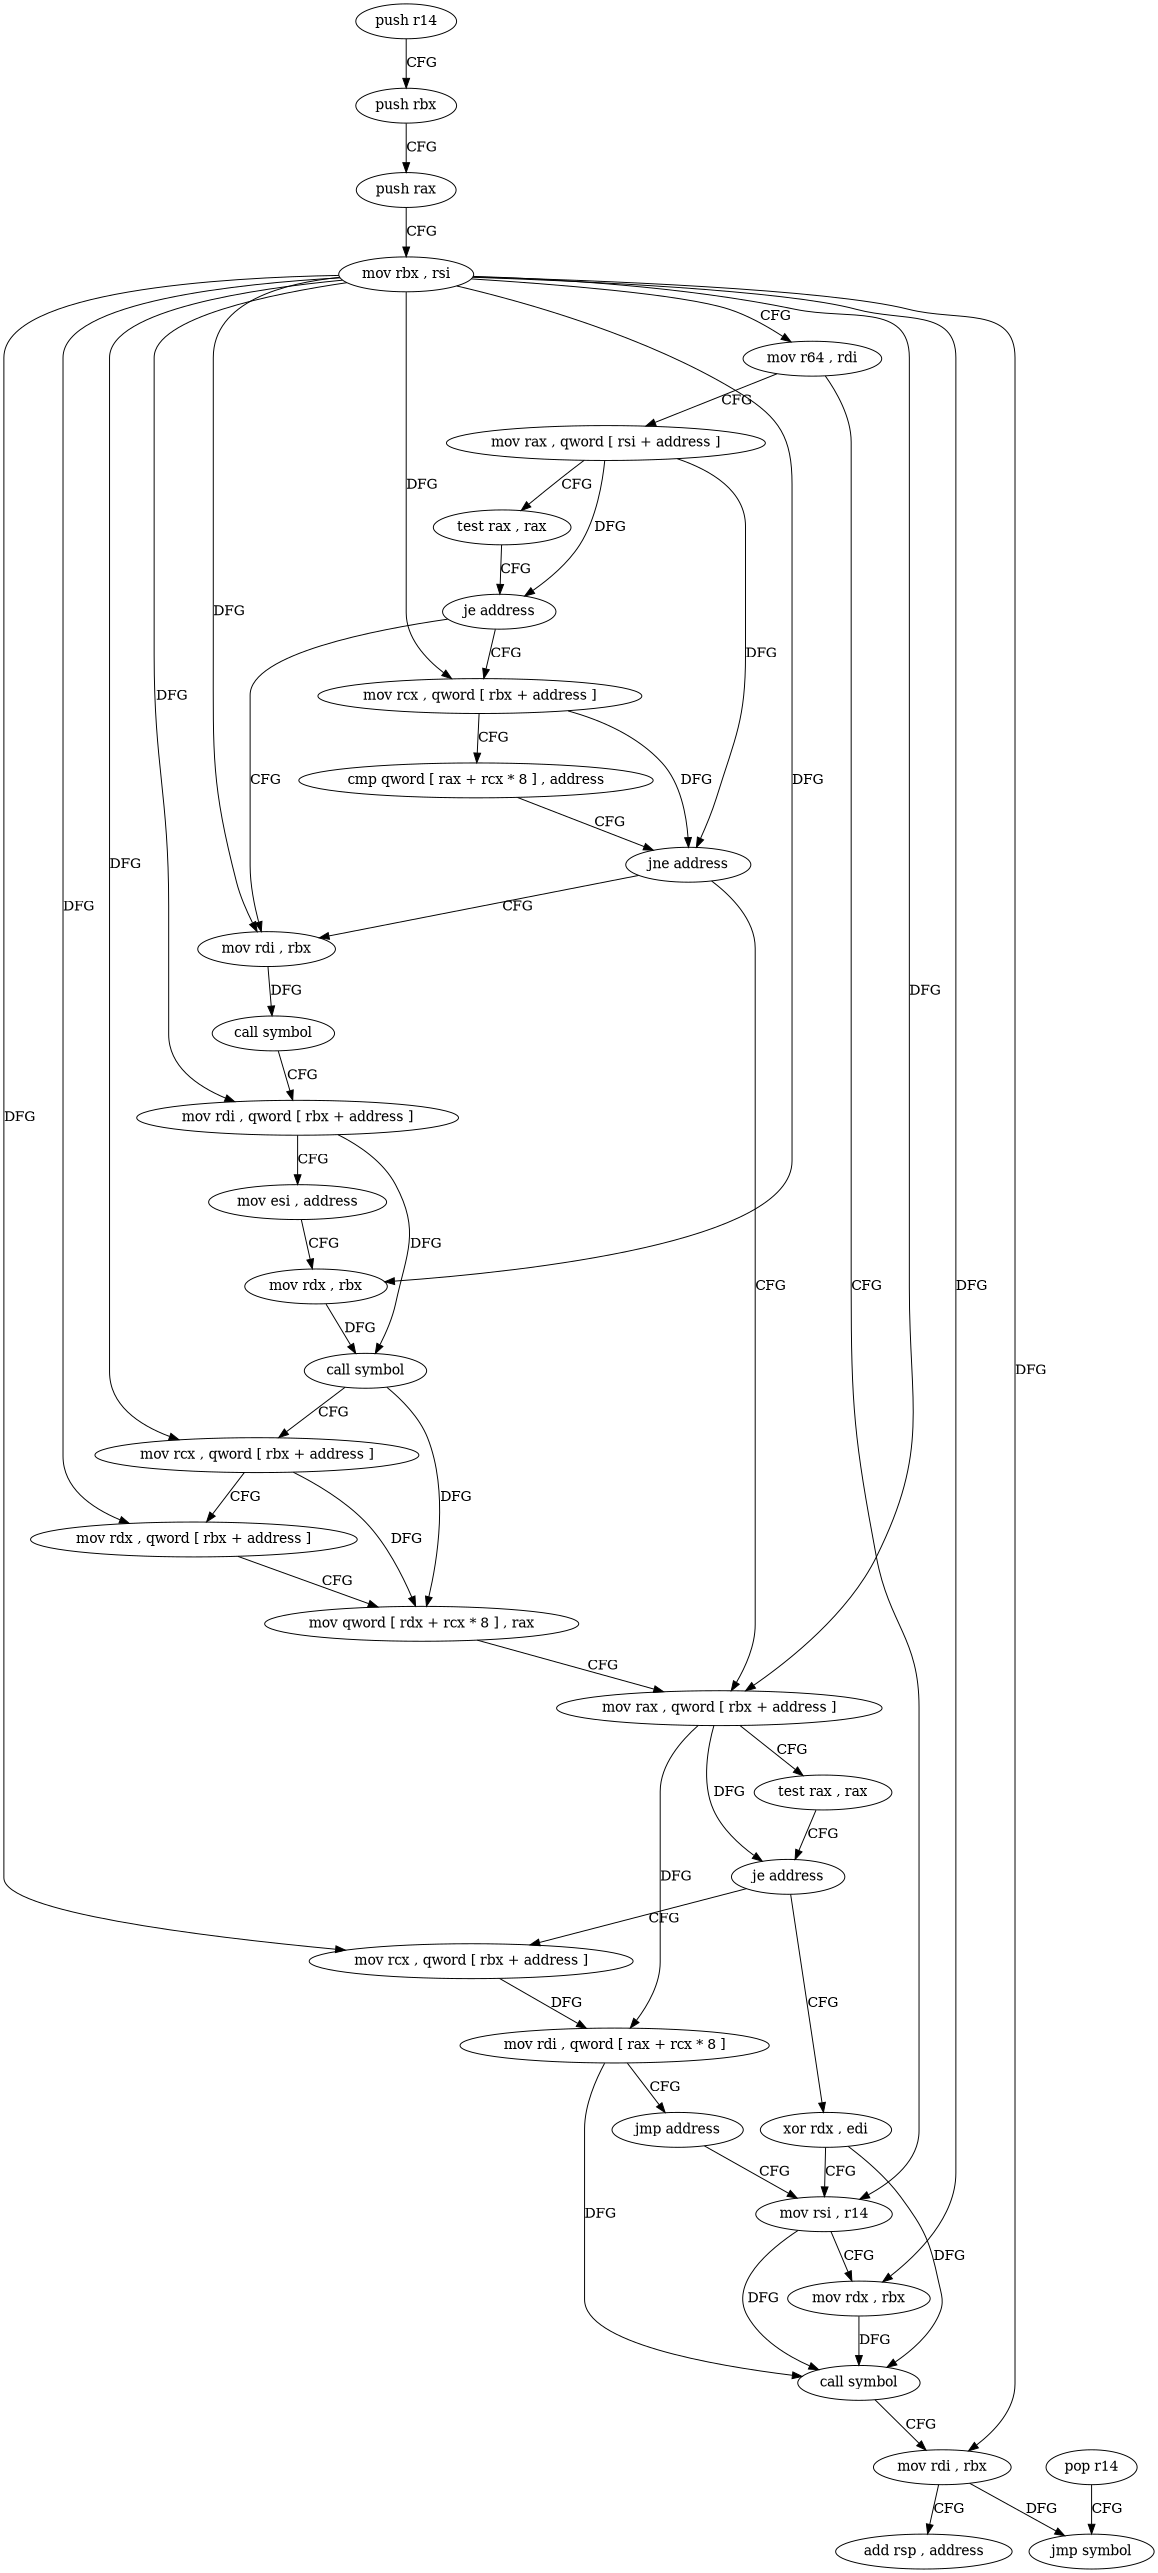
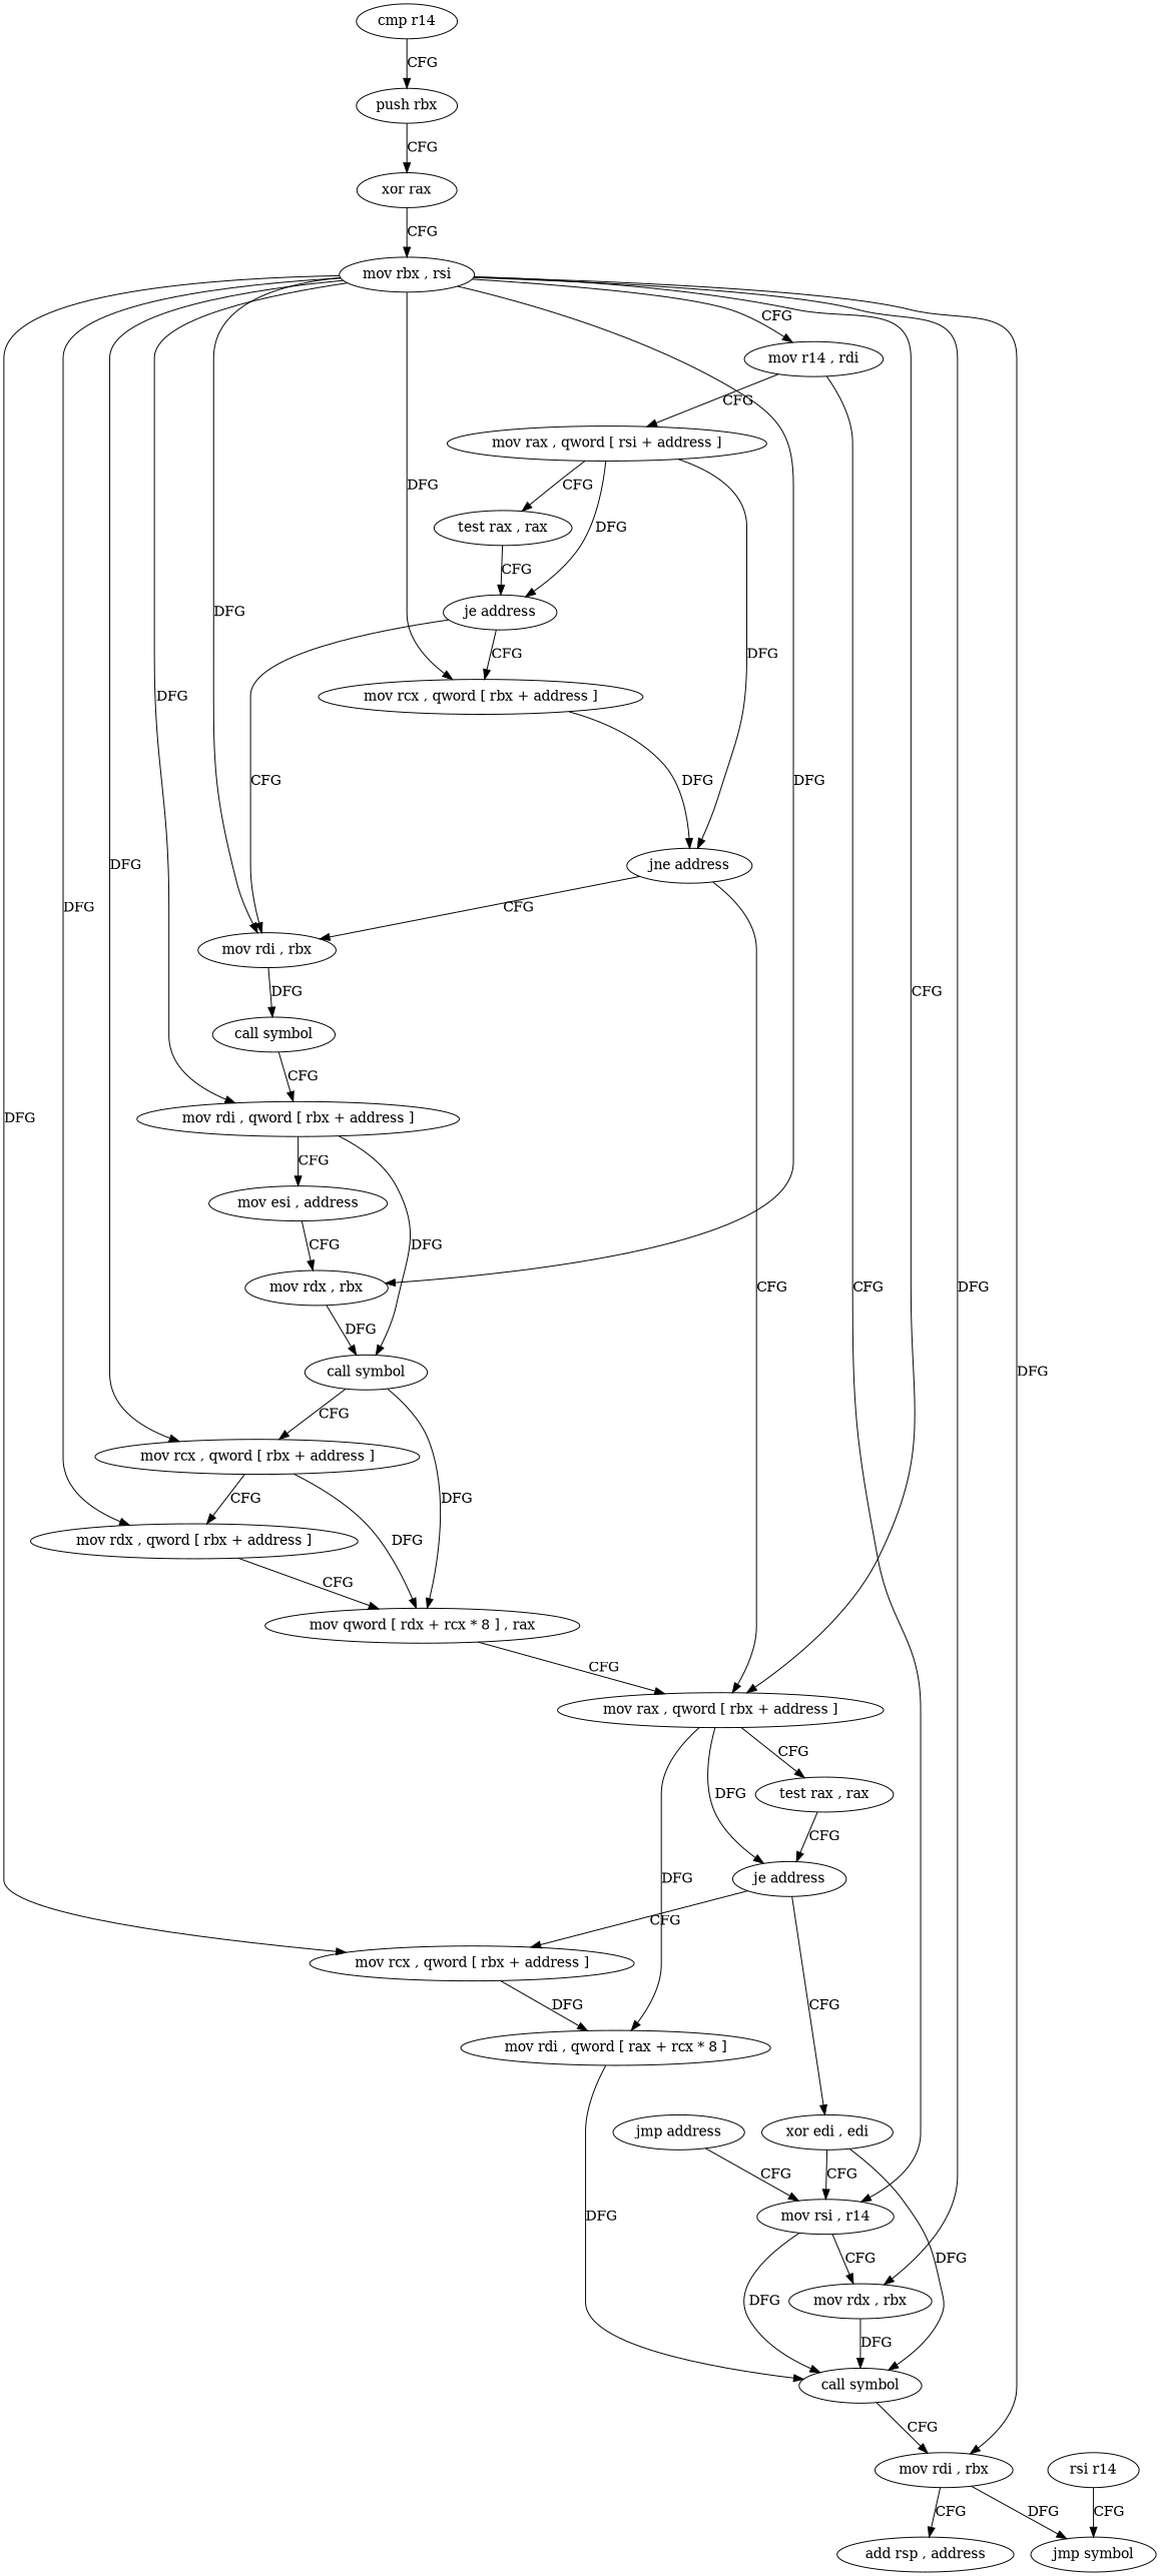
  digraph {
-   n1 [label="push r14"]
+   n1 [label="cmp r14"]
    n2 [label="push rbx"]
-   n3 [label="push rax"]
+   n3 [label="xor rax"]
    n4 [label="mov rbx , rsi"]
-   n5 [label="mov r64 , rdi"]
+   n5 [label="mov r14 , rdi"]
    n6 [label="mov rdi , rbx"]
    n7 [label="mov rcx , qword [ rbx + address ]"]
    n8 [label="mov rdi , qword [ rbx + address ]"]
    n9 [label="mov rdx , rbx"]
    n10 [label="mov rcx , qword [ rbx + address ]"]
    n11 [label="mov rdx , qword [ rbx + address ]"]
    n12 [label="mov rax , qword [ rbx + address ]"]
    n13 [label="mov rcx , qword [ rbx + address ]"]
    n14 [label="mov rdx , rbx"]
    n15 [label="mov rdi , rbx"]
    n16 [label="mov rax , qword [ rsi + address ]"]
    n17 [label="mov rsi , r14"]
    n18 [label="call symbol"]
    n19 [label="jne address"]
-   n20 [label="cmp qword [ rax + rcx * 8 ] , address"]
    n21 [label="mov esi , address"]
    n22 [label="call symbol"]
    n23 [label="mov qword [ rdx + rcx * 8 ] , rax"]
    n24 [label="mov rdi , qword [ rax + rcx * 8 ]"]
    n25 [label="test rax , rax"]
    n26 [label="je address"]
    n27 [label="call symbol"]
    n28 [label="add rsp , address"]
    n29 [label="jmp symbol"]
    n30 [label="test rax , rax"]
    n31 [label="je address"]
    n32 [label="jmp address"]
-   n33 [label="xor rdx , edi"]
-   n34 [label="pop r14"]
+   n33 [label="xor edi , edi"]
+   n34 [label="rsi r14"]
    n1 -> n2 [label=CFG]
    n2 -> n3 [label=CFG]
    n3 -> n4 [label=CFG]
    n4 -> n5 [label=CFG]
    n4 -> n6 [label=DFG]
    n4 -> n7 [label=DFG]
    n4 -> n8 [label=DFG]
    n4 -> n9 [label=DFG]
    n4 -> n10 [label=DFG]
    n4 -> n11 [label=DFG]
-   n4 -> n12 [label=DFG]
+   n4 -> n12 [label=CFG]
    n4 -> n13 [label=DFG]
    n4 -> n14 [label=DFG]
    n4 -> n15 [label=DFG]
    n5 -> n16 [label=CFG]
    n5 -> n17 [label=CFG]
    n6 -> n18 [label=DFG]
    n7 -> n19 [label=DFG]
-   n7 -> n20 [label=CFG]
    n8 -> n21 [label=CFG]
    n8 -> n22 [label=DFG]
    n9 -> n22 [label=DFG]
    n10 -> n11 [label=CFG]
    n10 -> n23 [label=DFG]
    n11 -> n23 [label=CFG]
    n12 -> n24 [label=DFG]
    n12 -> n25 [label=CFG]
    n12 -> n26 [label=DFG]
    n13 -> n24 [label=DFG]
    n14 -> n27 [label=DFG]
    n15 -> n28 [label=CFG]
    n15 -> n29 [label=DFG]
    n16 -> n19 [label=DFG]
    n16 -> n30 [label=CFG]
    n16 -> n31 [label=DFG]
    n17 -> n14 [label=CFG]
    n17 -> n27 [label=DFG]
    n18 -> n8 [label=CFG]
    n19 -> n6 [label=CFG]
    n19 -> n12 [label=CFG]
-   n20 -> n19 [label=CFG]
    n21 -> n9 [label=CFG]
    n22 -> n10 [label=CFG]
    n22 -> n23 [label=DFG]
    n23 -> n12 [label=CFG]
    n24 -> n27 [label=DFG]
-   n24 -> n32 [label=CFG]
    n25 -> n26 [label=CFG]
    n26 -> n13 [label=CFG]
    n26 -> n33 [label=CFG]
    n27 -> n15 [label=CFG]
    n30 -> n31 [label=CFG]
    n31 -> n6 [label=CFG]
    n31 -> n7 [label=CFG]
    n32 -> n17 [label=CFG]
    n33 -> n17 [label=CFG]
    n33 -> n27 [label=DFG]
    n34 -> n29 [label=CFG]
  }
